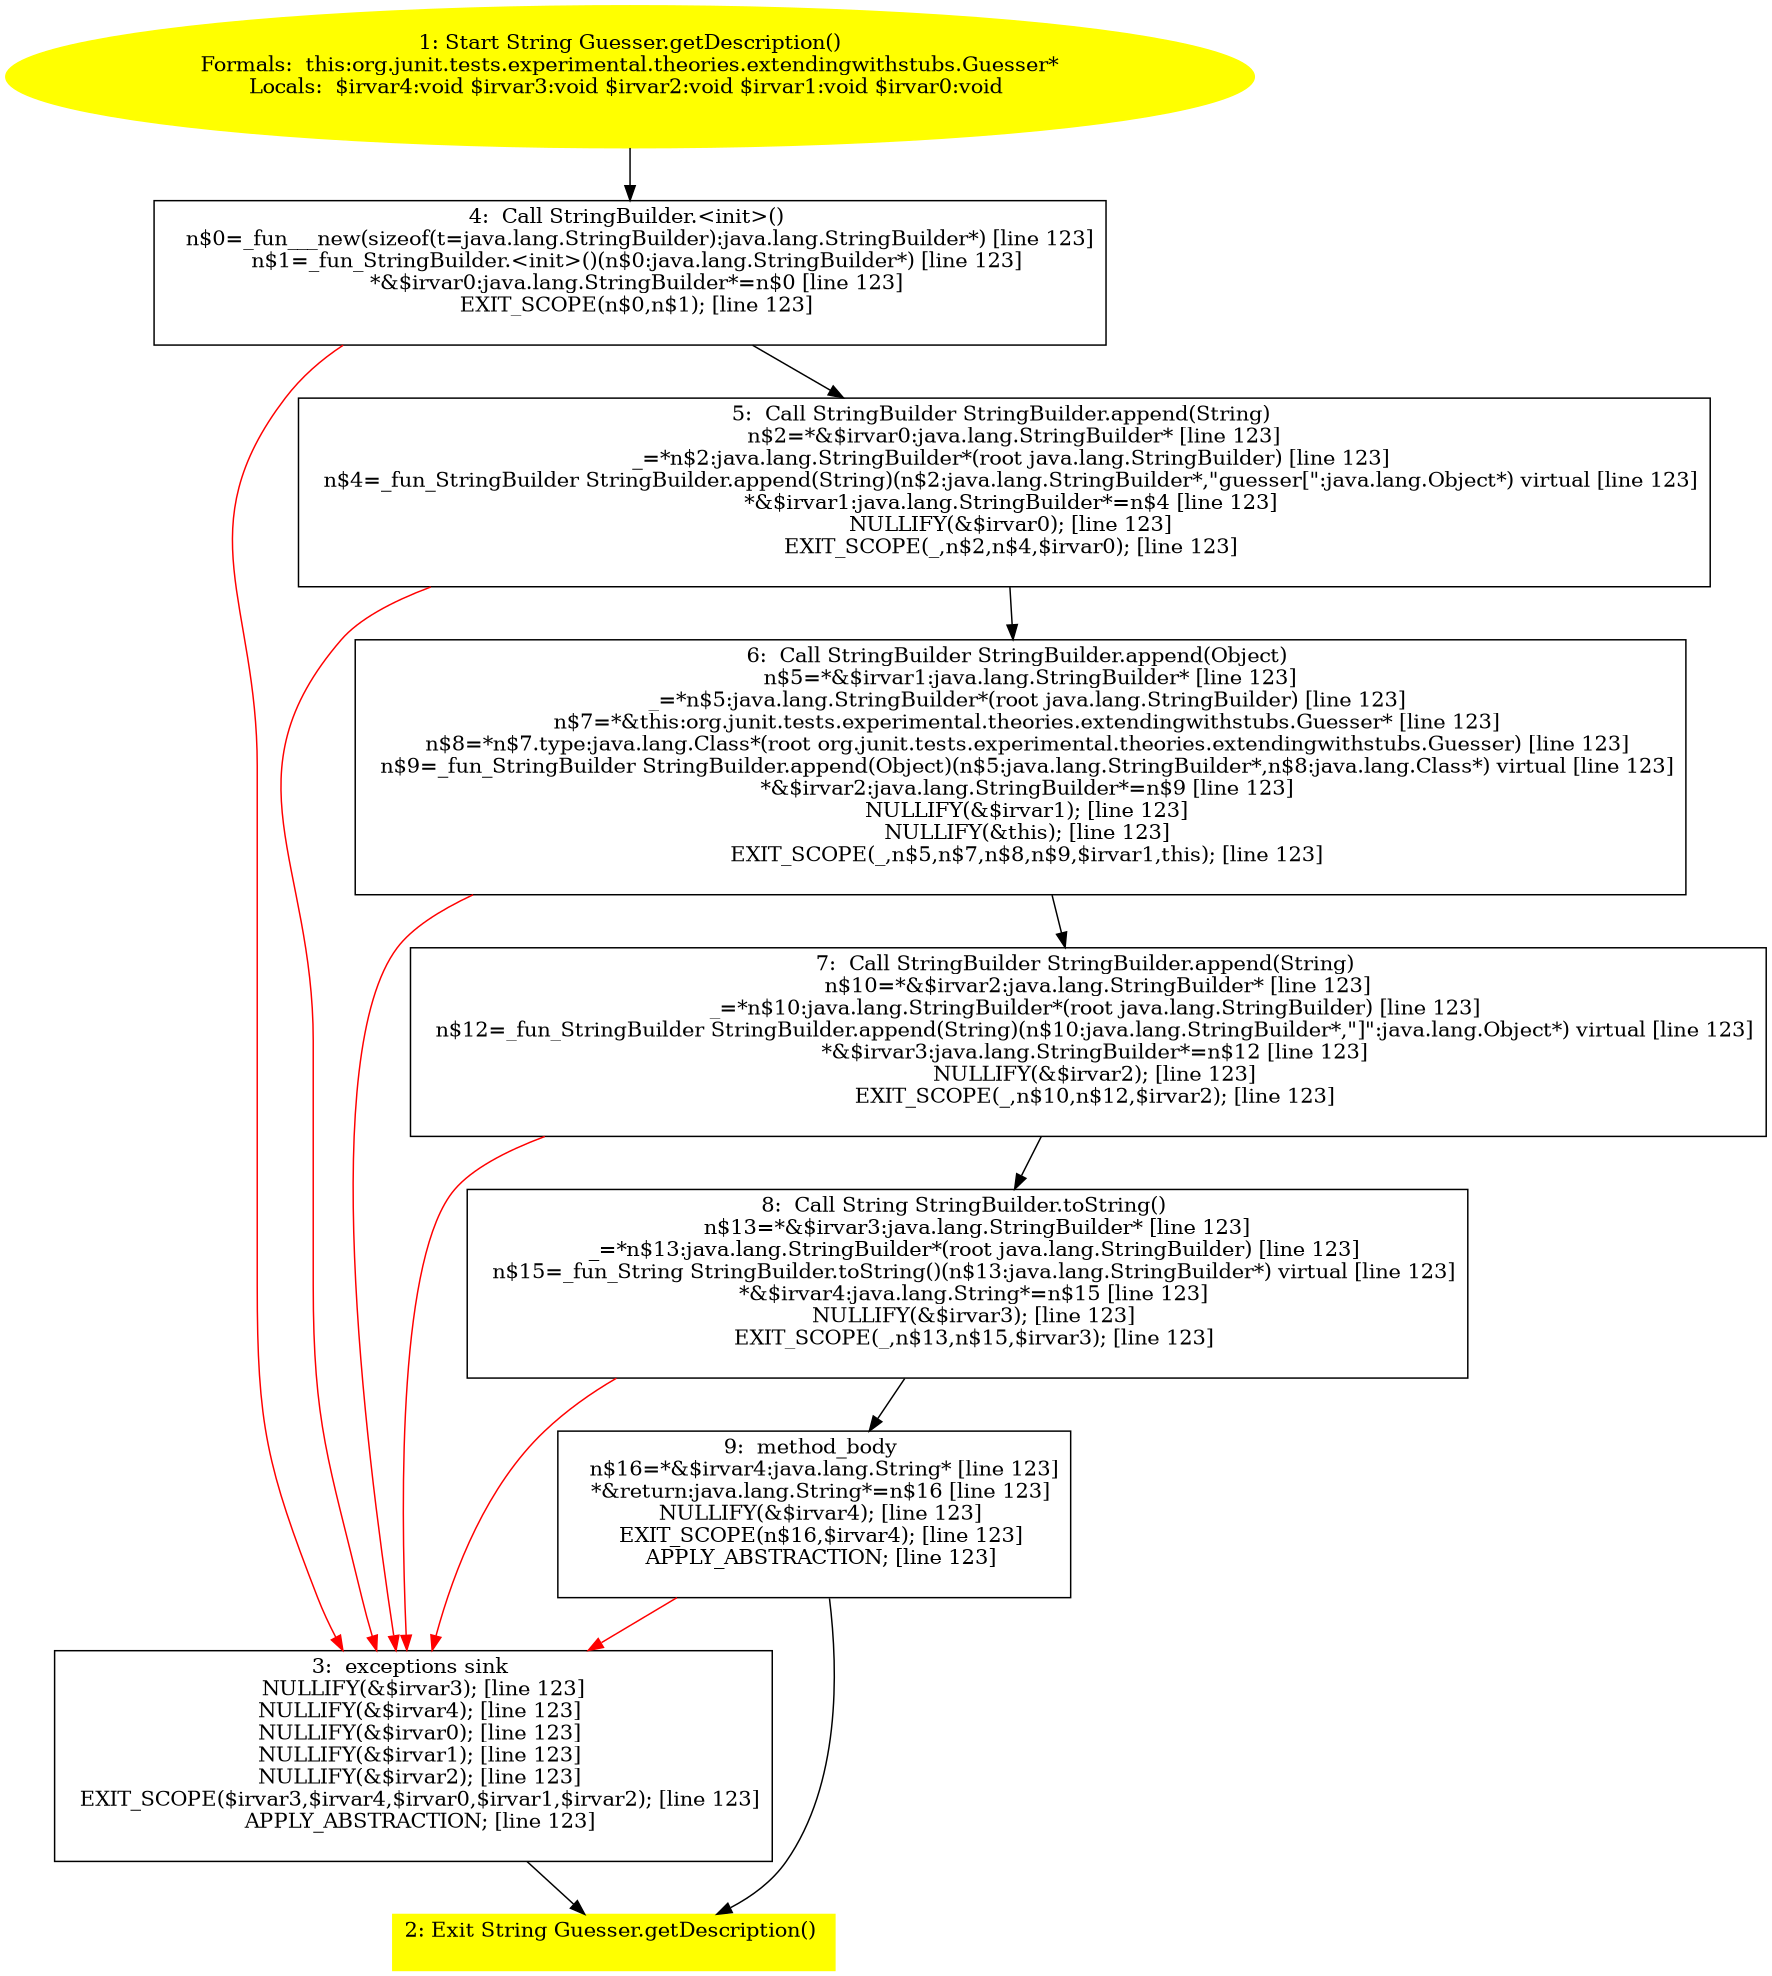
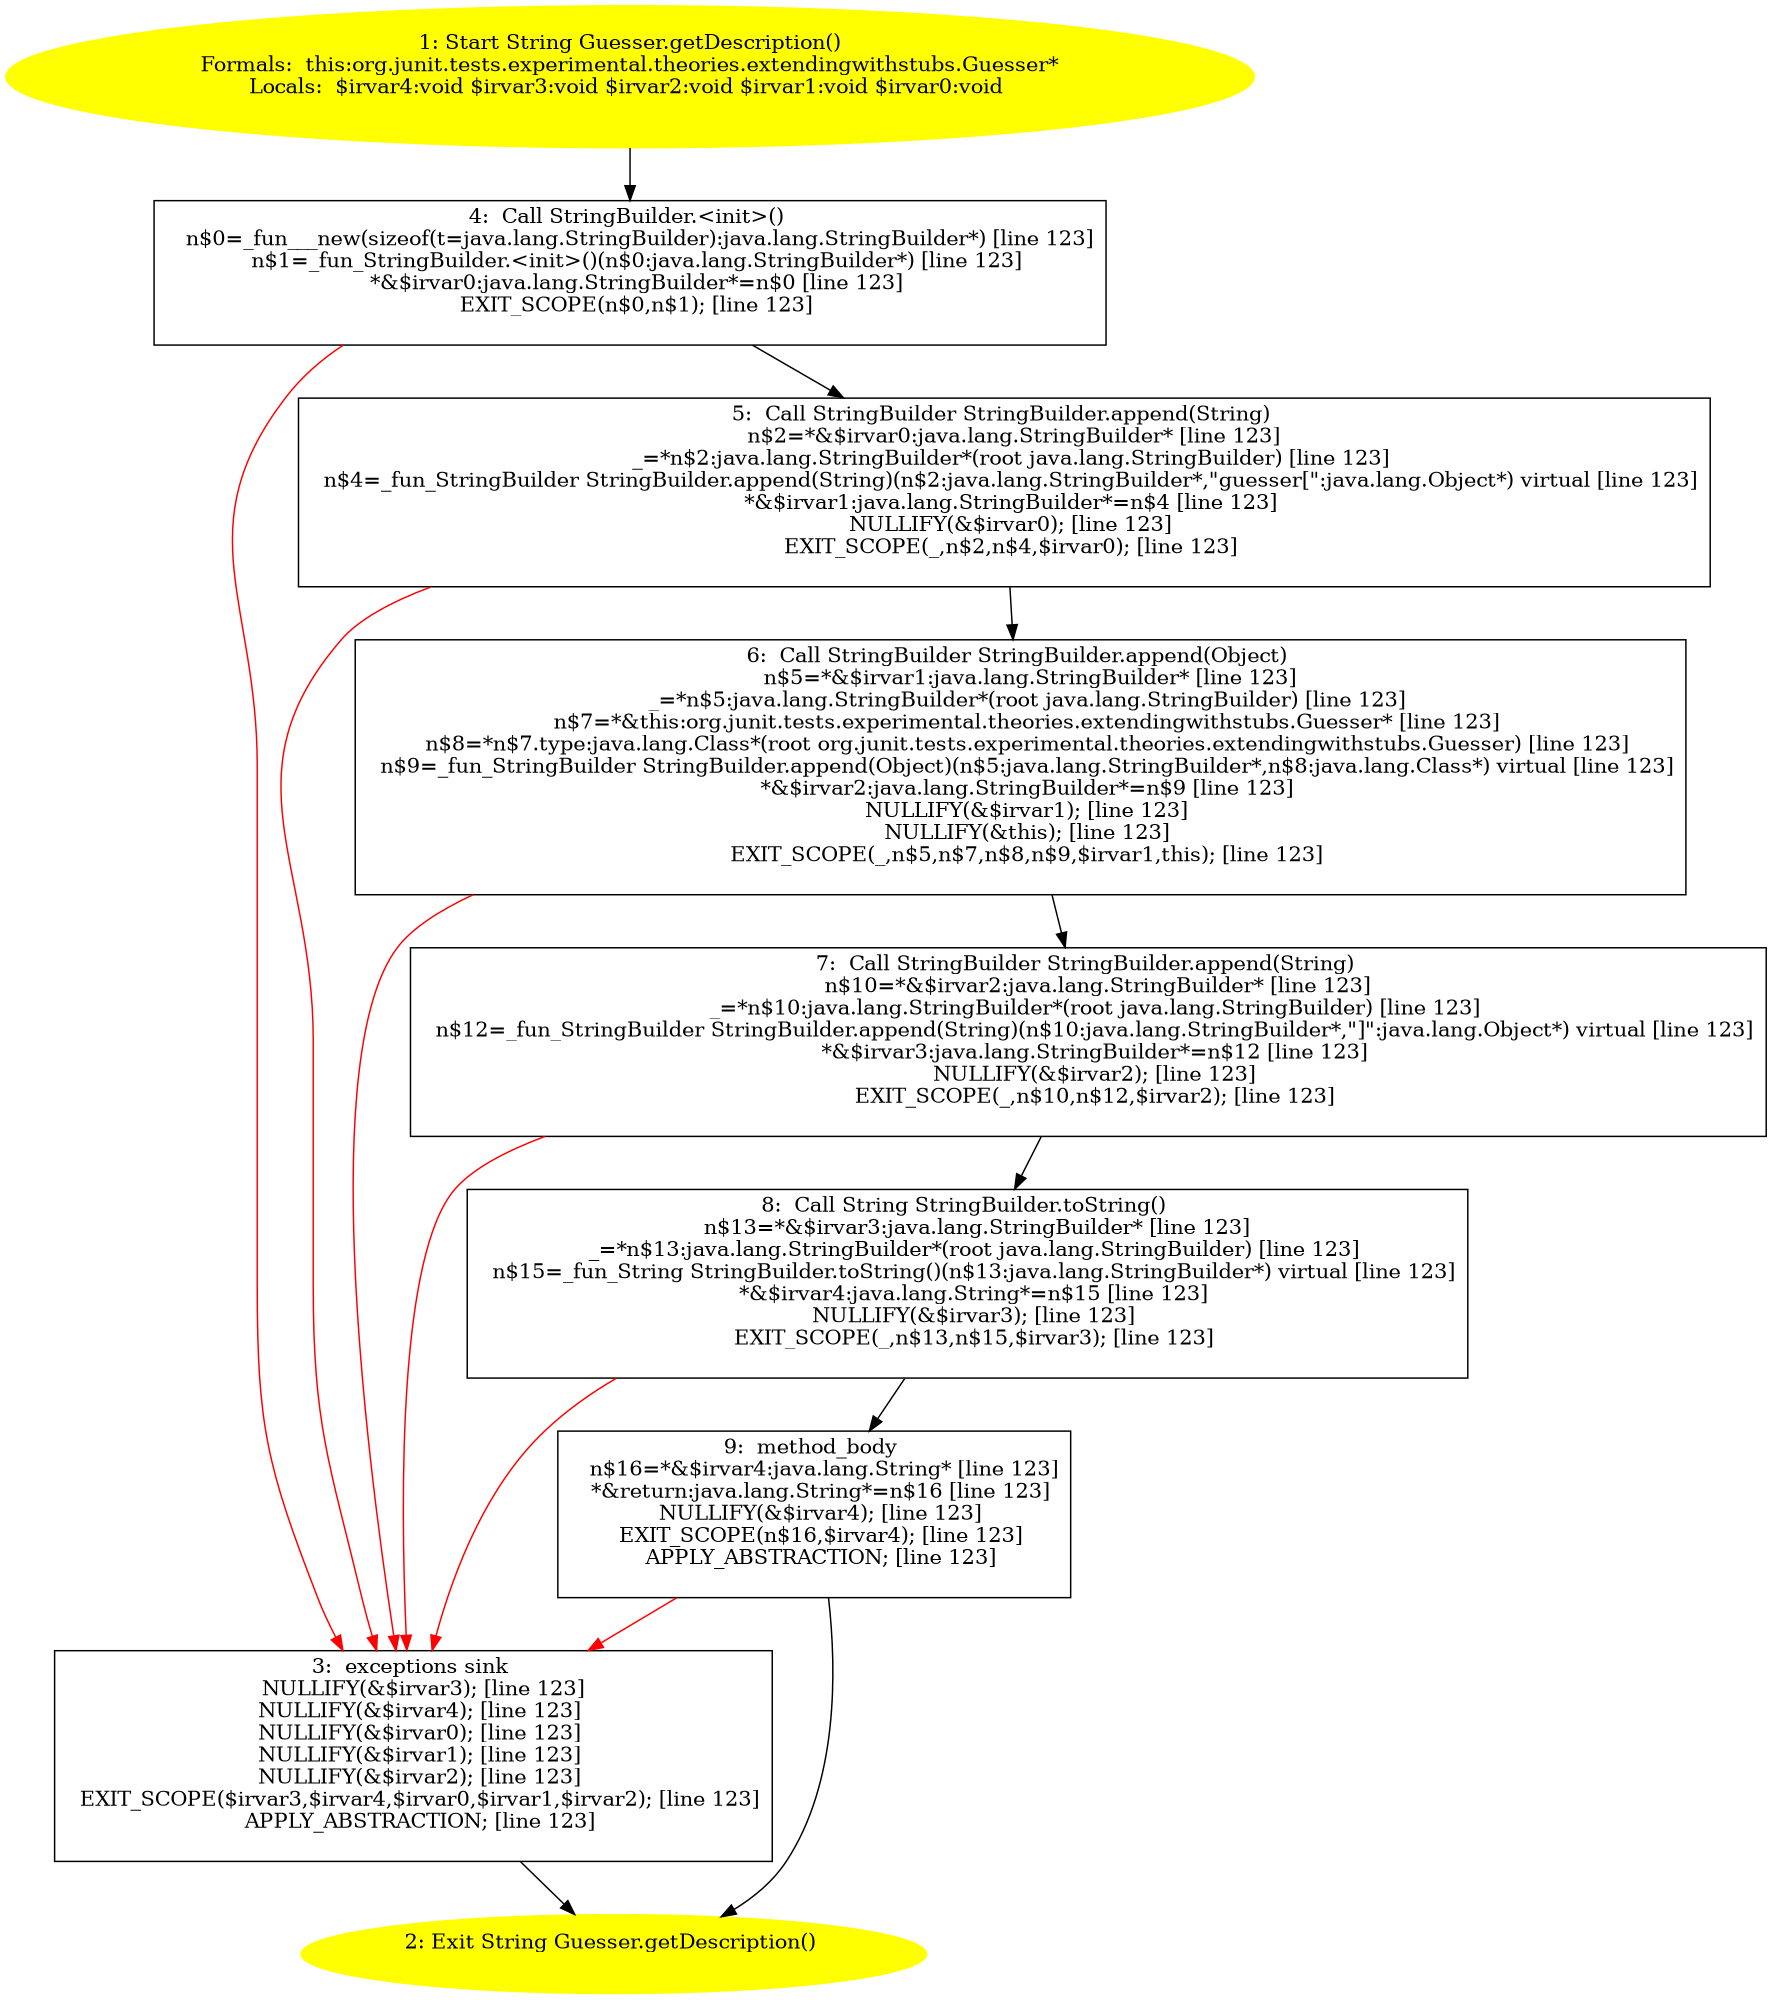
  digraph {
    node [shape=box]
    n1 [color=yellow label="1: Start String Guesser.getDescription()\nFormals:  this:org.junit.tests.experimental.theories.extendingwithstubs.Guesser*\nLocals:  $irvar4:void $irvar3:void $irvar2:void $irvar1:void $irvar0:void \n  " style=filled shape=""]
    n2 [label="4:  Call StringBuilder.<init>() \n   n$0=_fun___new(sizeof(t=java.lang.StringBuilder):java.lang.StringBuilder*) [line 123]\n  n$1=_fun_StringBuilder.<init>()(n$0:java.lang.StringBuilder*) [line 123]\n  *&$irvar0:java.lang.StringBuilder*=n$0 [line 123]\n  EXIT_SCOPE(n$0,n$1); [line 123]\n "]
    n3 [label="3:  exceptions sink \n   NULLIFY(&$irvar3); [line 123]\n  NULLIFY(&$irvar4); [line 123]\n  NULLIFY(&$irvar0); [line 123]\n  NULLIFY(&$irvar1); [line 123]\n  NULLIFY(&$irvar2); [line 123]\n  EXIT_SCOPE($irvar3,$irvar4,$irvar0,$irvar1,$irvar2); [line 123]\n  APPLY_ABSTRACTION; [line 123]\n "]
    n4 [label="5:  Call StringBuilder StringBuilder.append(String) \n   n$2=*&$irvar0:java.lang.StringBuilder* [line 123]\n  _=*n$2:java.lang.StringBuilder*(root java.lang.StringBuilder) [line 123]\n  n$4=_fun_StringBuilder StringBuilder.append(String)(n$2:java.lang.StringBuilder*,\"guesser[\":java.lang.Object*) virtual [line 123]\n  *&$irvar1:java.lang.StringBuilder*=n$4 [line 123]\n  NULLIFY(&$irvar0); [line 123]\n  EXIT_SCOPE(_,n$2,n$4,$irvar0); [line 123]\n "]
-   n5 [color=yellow label="2: Exit String Guesser.getDescription() \n  " style=filled]
+   n5 [color=yellow label="2: Exit String Guesser.getDescription() \n  " style=filled shape=""]
    n6 [label="6:  Call StringBuilder StringBuilder.append(Object) \n   n$5=*&$irvar1:java.lang.StringBuilder* [line 123]\n  _=*n$5:java.lang.StringBuilder*(root java.lang.StringBuilder) [line 123]\n  n$7=*&this:org.junit.tests.experimental.theories.extendingwithstubs.Guesser* [line 123]\n  n$8=*n$7.type:java.lang.Class*(root org.junit.tests.experimental.theories.extendingwithstubs.Guesser) [line 123]\n  n$9=_fun_StringBuilder StringBuilder.append(Object)(n$5:java.lang.StringBuilder*,n$8:java.lang.Class*) virtual [line 123]\n  *&$irvar2:java.lang.StringBuilder*=n$9 [line 123]\n  NULLIFY(&$irvar1); [line 123]\n  NULLIFY(&this); [line 123]\n  EXIT_SCOPE(_,n$5,n$7,n$8,n$9,$irvar1,this); [line 123]\n "]
    n7 [label="7:  Call StringBuilder StringBuilder.append(String) \n   n$10=*&$irvar2:java.lang.StringBuilder* [line 123]\n  _=*n$10:java.lang.StringBuilder*(root java.lang.StringBuilder) [line 123]\n  n$12=_fun_StringBuilder StringBuilder.append(String)(n$10:java.lang.StringBuilder*,\"]\":java.lang.Object*) virtual [line 123]\n  *&$irvar3:java.lang.StringBuilder*=n$12 [line 123]\n  NULLIFY(&$irvar2); [line 123]\n  EXIT_SCOPE(_,n$10,n$12,$irvar2); [line 123]\n "]
    n8 [label="8:  Call String StringBuilder.toString() \n   n$13=*&$irvar3:java.lang.StringBuilder* [line 123]\n  _=*n$13:java.lang.StringBuilder*(root java.lang.StringBuilder) [line 123]\n  n$15=_fun_String StringBuilder.toString()(n$13:java.lang.StringBuilder*) virtual [line 123]\n  *&$irvar4:java.lang.String*=n$15 [line 123]\n  NULLIFY(&$irvar3); [line 123]\n  EXIT_SCOPE(_,n$13,n$15,$irvar3); [line 123]\n "]
    n9 [label="9:  method_body \n   n$16=*&$irvar4:java.lang.String* [line 123]\n  *&return:java.lang.String*=n$16 [line 123]\n  NULLIFY(&$irvar4); [line 123]\n  EXIT_SCOPE(n$16,$irvar4); [line 123]\n  APPLY_ABSTRACTION; [line 123]\n "]
    n1 -> n2
    n2 -> n3 [color=red]
    n2 -> n4
    n3 -> n5
    n4 -> n3 [color=red]
    n4 -> n6
    n6 -> n3 [color=red]
    n6 -> n7
    n7 -> n3 [color=red]
    n7 -> n8
    n8 -> n3 [color=red]
    n8 -> n9
    n9 -> n3 [color=red]
    n9 -> n5
  }
